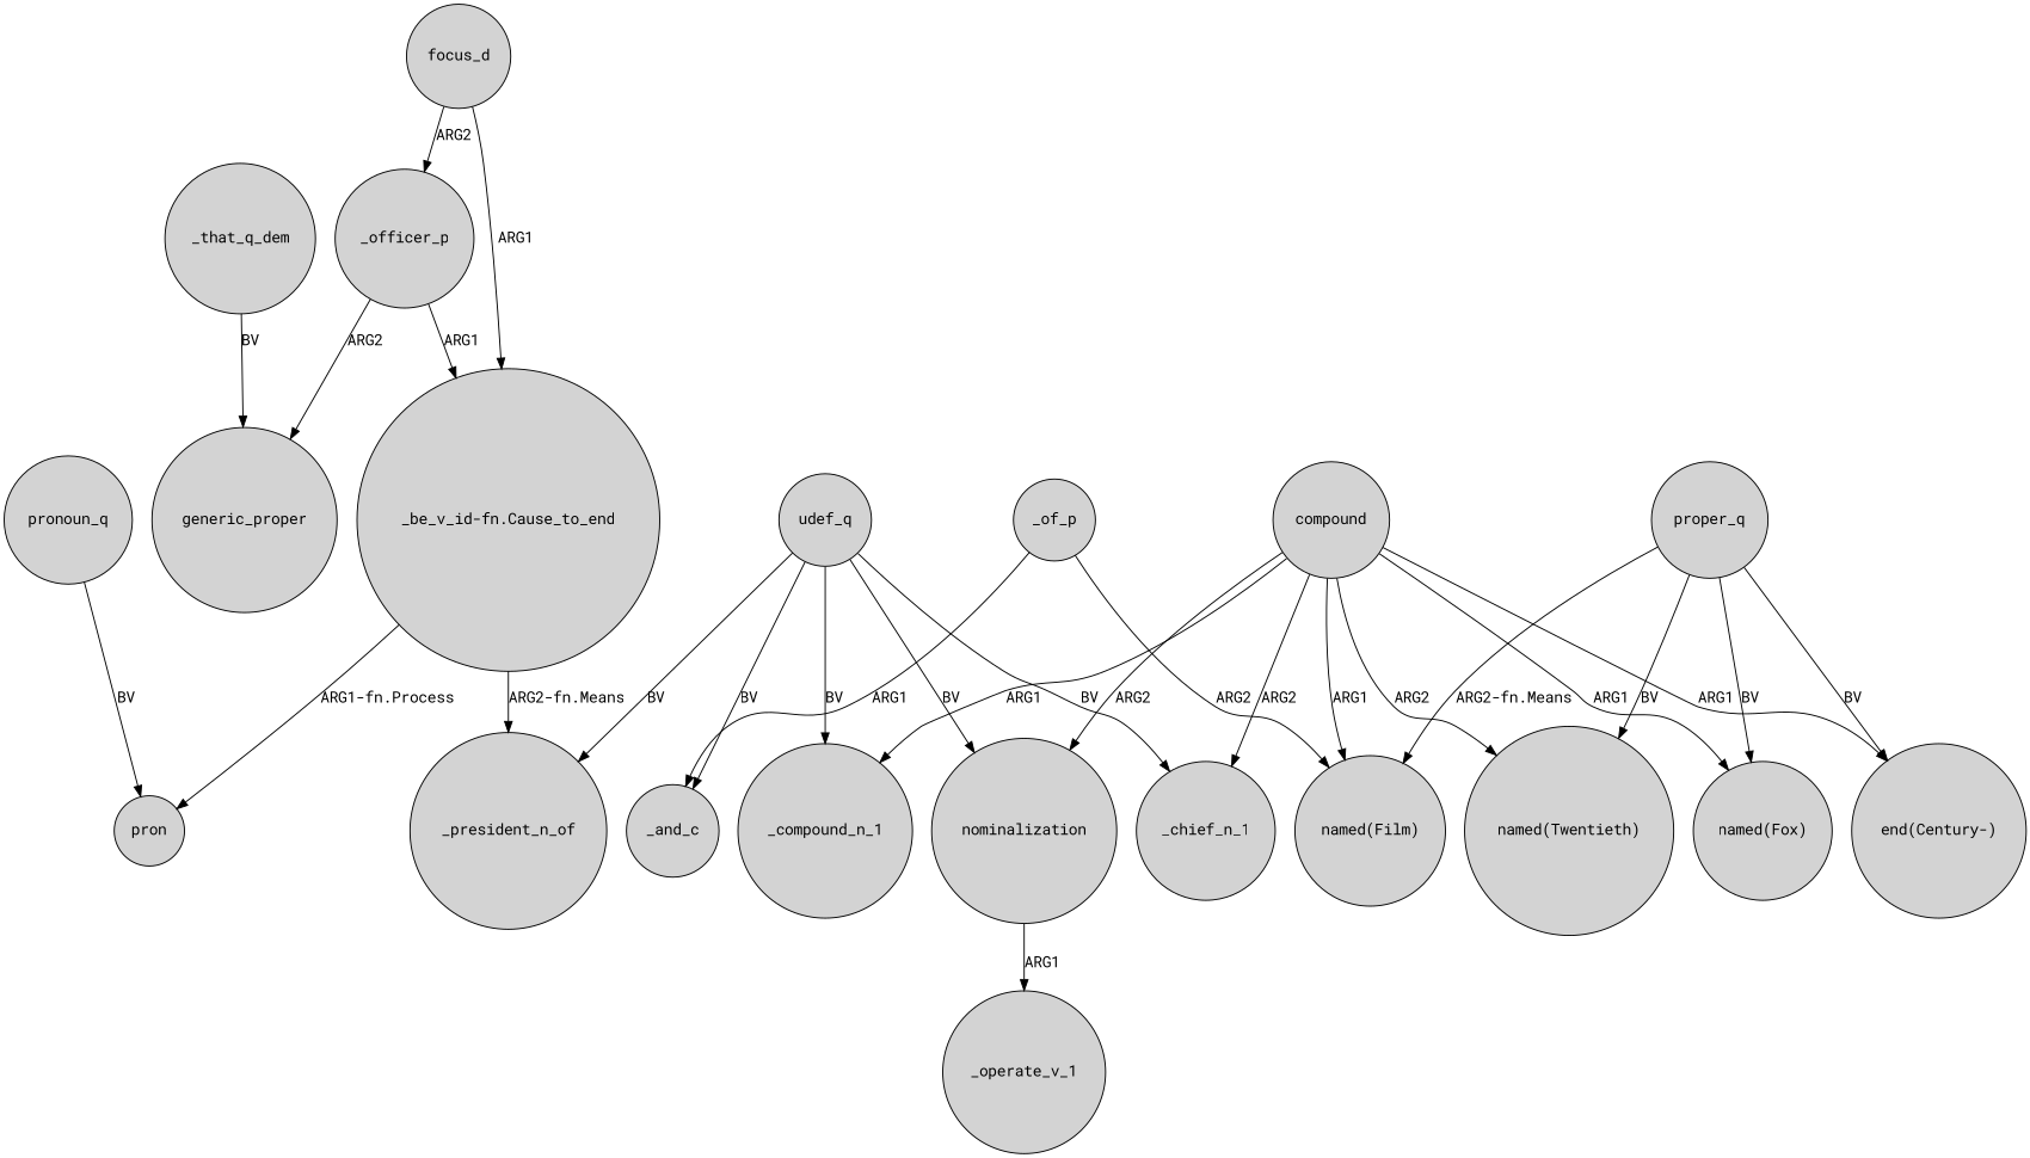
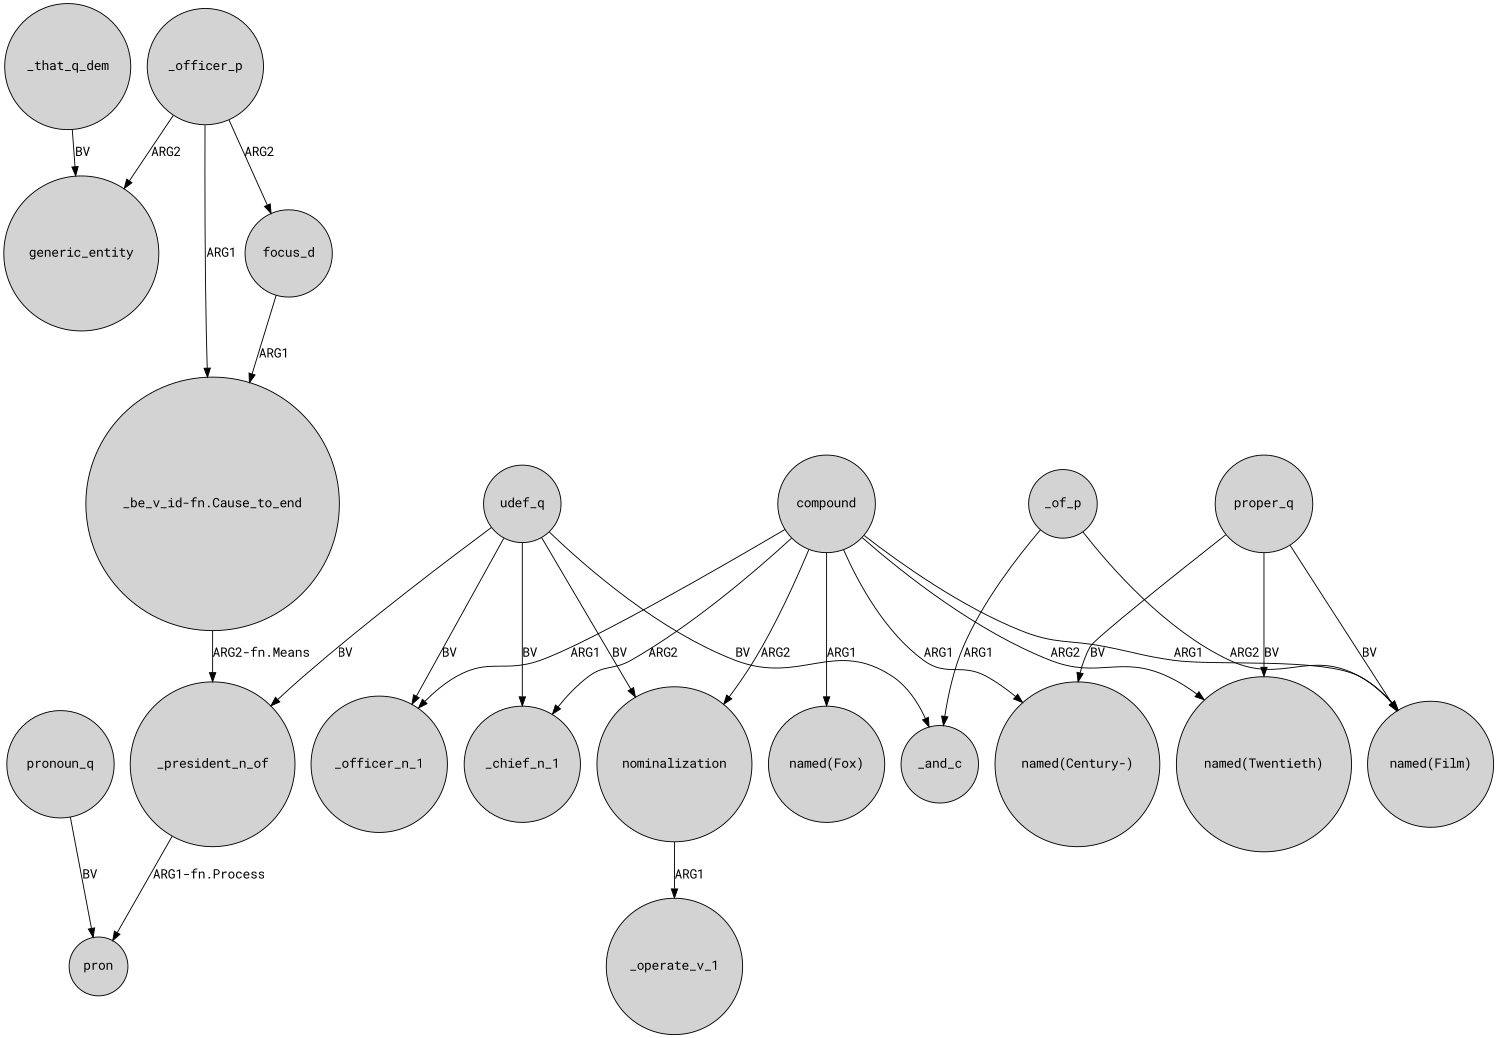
  digraph {
    fontname="Roboto Mono"
    node [fontname="Roboto Mono" shape=circle style=filled]
    edge [fontname="Roboto Mono"]
    focus_d
    "_be_v_id-fn.Cause_to_end"
    n3 [label=_officer_p]
    pron
    _president_n_of
-   generic_entity [label=generic_proper]
+   generic_entity
    compound
    _chief_n_1
    "named(Twentieth)"
    "named(Fox)"
-   "named(Century-)" [label="end(Century-)"]
+   "named(Century-)"
    nominalization
    "named(Film)"
-   _officer_n_1 [label=_compound_n_1]
+   _officer_n_1
    _operate_v_1
    proper_q
    udef_q
    _and_c
    _of_p
    pronoun_q
    _that_q_dem
    focus_d -> "_be_v_id-fn.Cause_to_end" [label=ARG1]
-   focus_d -> n3 [label=ARG2]
-   "_be_v_id-fn.Cause_to_end" -> pron [label="ARG1-fn.Process"]
+   n3 -> focus_d [label=ARG2]
+   _president_n_of -> pron [label="ARG1-fn.Process"]
    "_be_v_id-fn.Cause_to_end" -> _president_n_of [label="ARG2-fn.Means"]
    n3 -> "_be_v_id-fn.Cause_to_end" [label=ARG1]
    n3 -> generic_entity [label=ARG2]
    compound -> _chief_n_1 [label=ARG2]
    compound -> "named(Twentieth)" [label=ARG2]
    compound -> "named(Fox)" [label=ARG1]
    compound -> "named(Century-)" [label=ARG1]
    compound -> nominalization [label=ARG2]
    compound -> "named(Film)" [label=ARG1]
    compound -> _officer_n_1 [label=ARG1]
    nominalization -> _operate_v_1 [label=ARG1]
    proper_q -> "named(Twentieth)" [label=BV]
-   proper_q -> "named(Fox)" [label=BV]
    proper_q -> "named(Century-)" [label=BV]
-   proper_q -> "named(Film)" [label="ARG2-fn.Means"]
+   proper_q -> "named(Film)" [label=BV]
    udef_q -> _president_n_of [label=BV]
    udef_q -> _chief_n_1 [label=BV]
    udef_q -> nominalization [label=BV]
    udef_q -> _officer_n_1 [label=BV]
    udef_q -> _and_c [label=BV]
    _of_p -> "named(Film)" [label=ARG2]
    _of_p -> _and_c [label=ARG1]
    pronoun_q -> pron [label=BV]
    _that_q_dem -> generic_entity [label=BV]
  }
